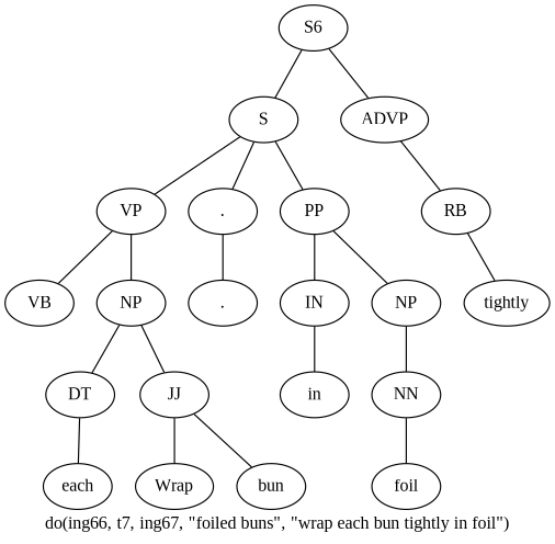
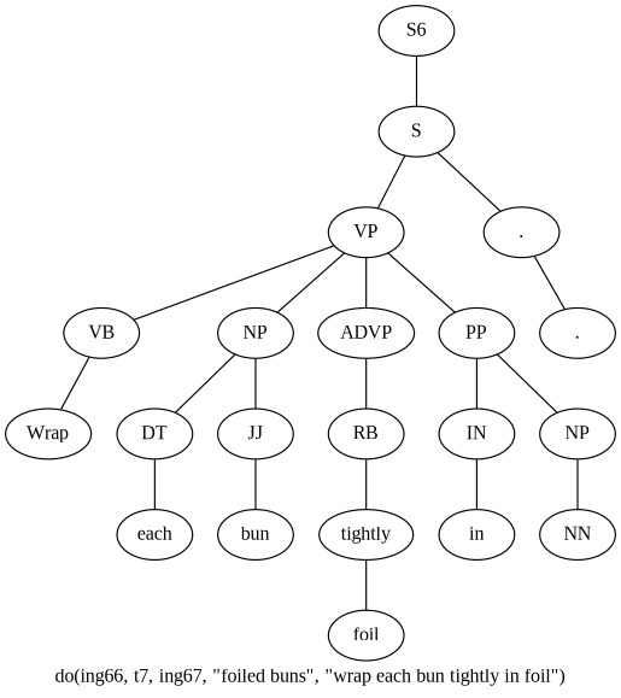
  graph {
    fontname="Liberation Serif"
    label="do(ing66, t7, ing67, \"foiled buns\", \"wrap each bun tightly in foil\")"
    node [fontname="Liberation Serif"]
    edge [fontname="Liberation Serif"]
    n1 [label=S6]
    n2 [label=S]
    n3 [label=VP]
    n4 [label="."]
    n5 [label=VB]
    n6 [label=NP]
    n7 [label=ADVP]
    n8 [label=PP]
    n9 [label="."]
    n10 [label=Wrap]
    n11 [label=DT]
    n12 [label=JJ]
    n13 [label=RB]
    n14 [label=IN]
    n15 [label=NP]
    n16 [label=each]
    n17 [label=bun]
    n18 [label=tightly]
    n19 [label=in]
    n20 [label=NN]
    n21 [label=foil]
    n1 -- n2
    n2 -- n3
    n2 -- n4
    n3 -- n5
    n3 -- n6
-   n1 -- n7
-   n2 -- n8
+   n3 -- n7
+   n3 -- n8
    n4 -- n9
-   n12 -- n10
+   n5 -- n10
    n6 -- n11
    n6 -- n12
    n7 -- n13
    n8 -- n14
    n8 -- n15
    n11 -- n16
    n12 -- n17
    n13 -- n18
    n14 -- n19
    n15 -- n20
-   n20 -- n21
+   n18 -- n21
  }
